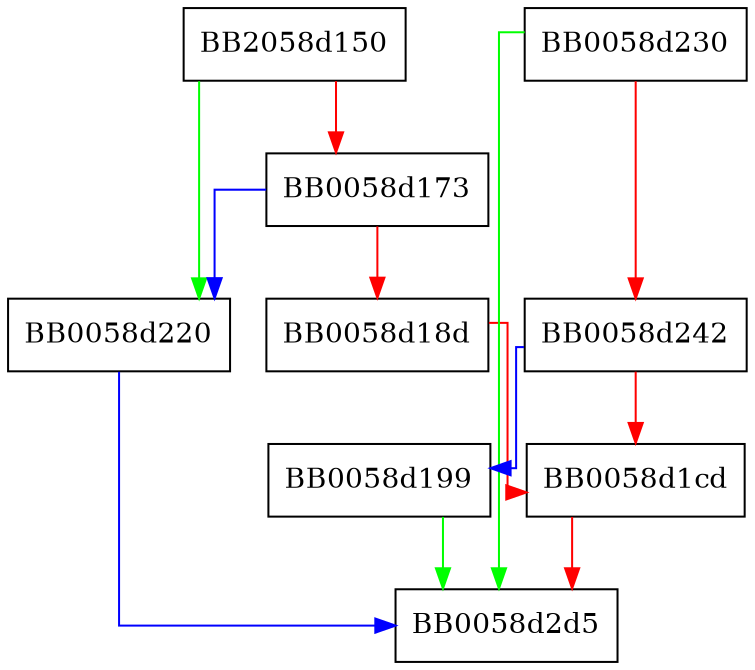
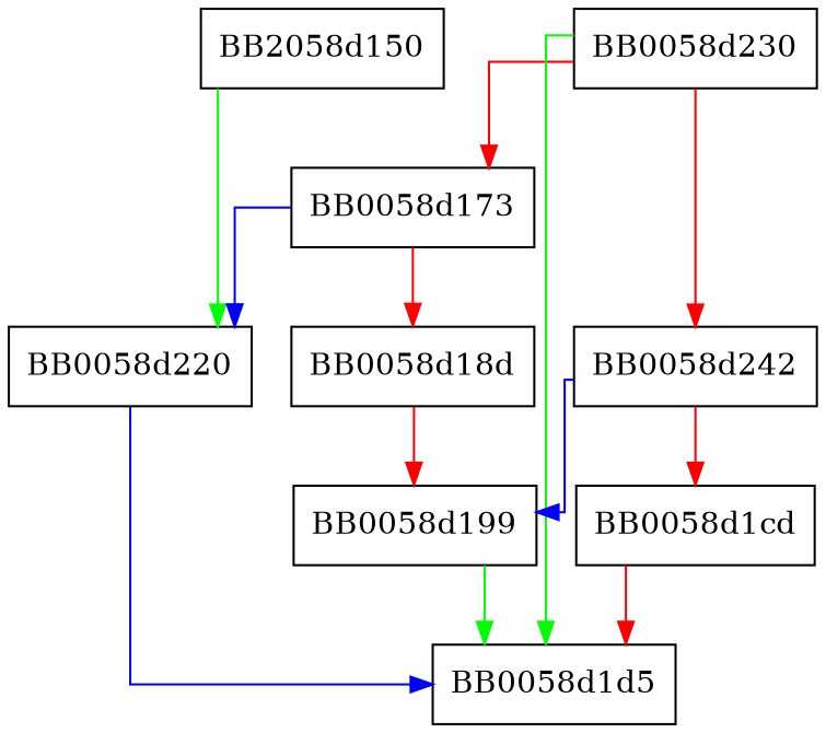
  digraph {
    splines=ortho
    node [shape=box]
    edge [color=red]
    n1 [label=BB2058d150]
    BB0058d220
    BB0058d173
-   BB0058d1d5 [label=BB0058d2d5]
+   BB0058d1d5
    BB0058d18d
    BB0058d199
    BB0058d230
    BB0058d242
    BB0058d1cd
    n1 -> BB0058d220 [color=green]
-   n1 -> BB0058d173
+   BB0058d230 -> BB0058d173
    BB0058d220 -> BB0058d1d5 [color=blue]
    BB0058d173 -> BB0058d220 [color=blue]
    BB0058d173 -> BB0058d18d
-   BB0058d18d -> BB0058d1cd
+   BB0058d18d -> BB0058d199
    BB0058d199 -> BB0058d1d5 [color=green]
    BB0058d230 -> BB0058d1d5 [color=green]
    BB0058d230 -> BB0058d242
    BB0058d242 -> BB0058d199 [color=blue]
    BB0058d242 -> BB0058d1cd
    BB0058d1cd -> BB0058d1d5
  }
